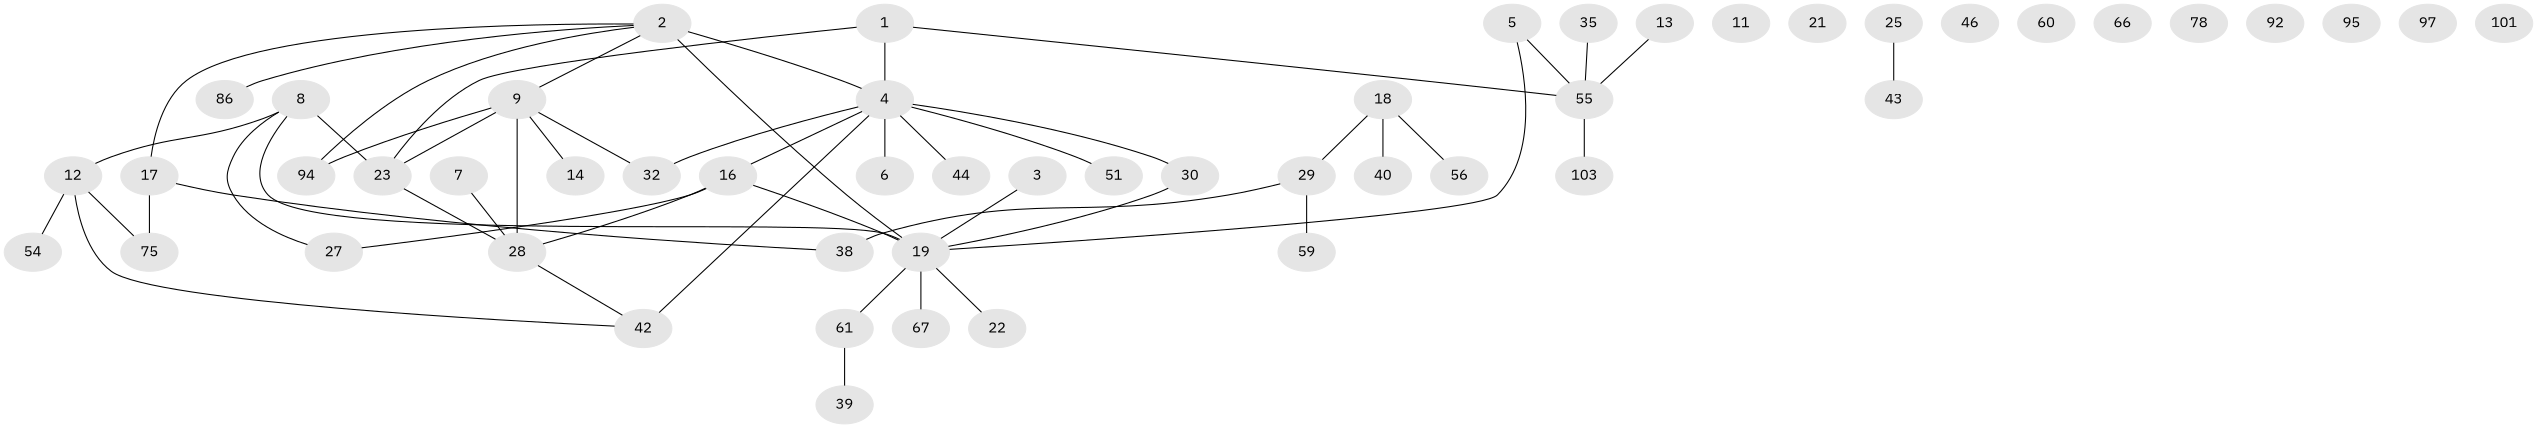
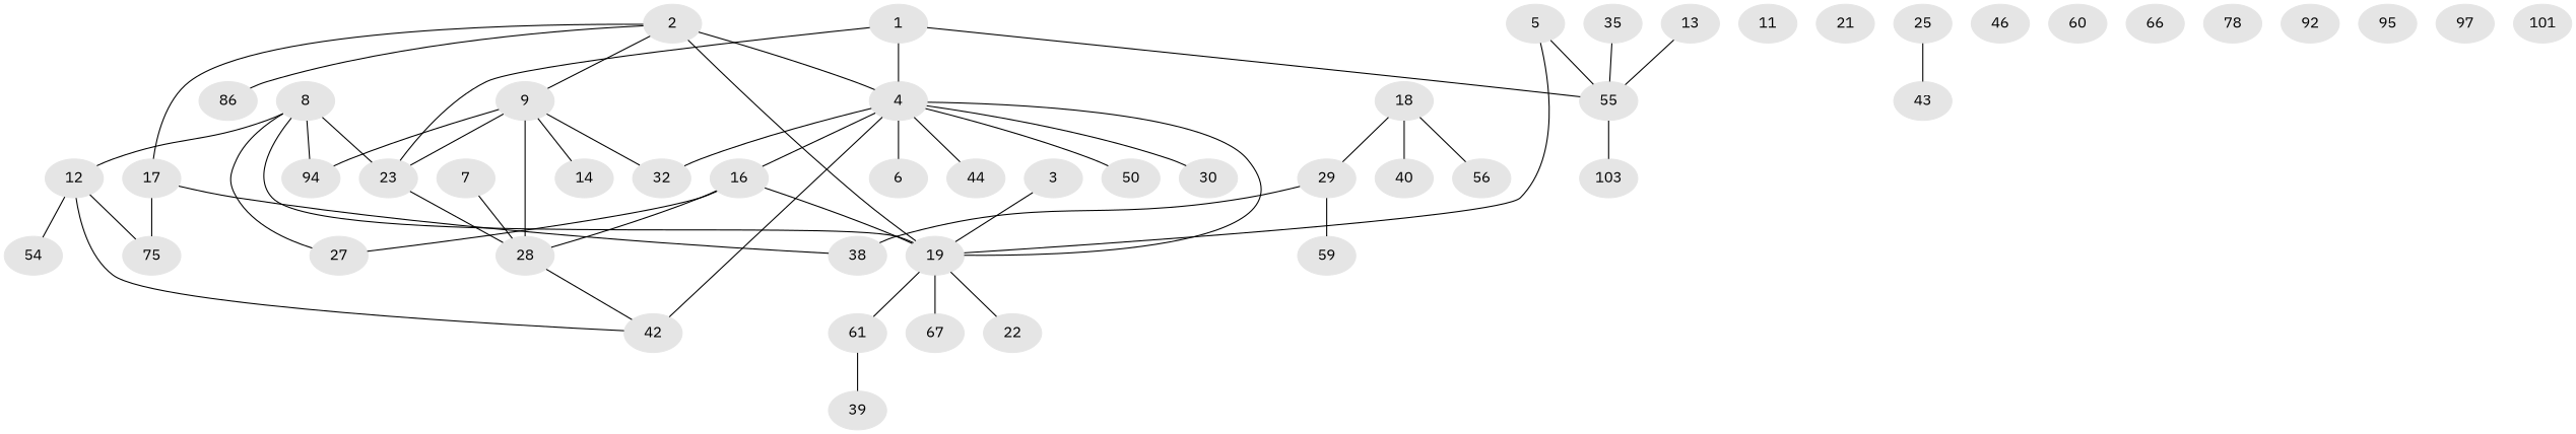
  graph {
    fontname="IBM Plex Sans"
    node [color=gray90 fontname="IBM Plex Sans" style=filled]
    edge [fontname="IBM Plex Sans"]
    1 [super="+10"]
    4 [super="+15+62"]
    23 [super="+68"]
    55 [super="+64"]
    19 [super="+73+31+48"]
    6
    16 [super="+79+37+63"]
    30 [super="+104"]
    32
    42 [super="+65"]
    44 [super="+45"]
-   50 [super="+69" label=51]
+   50 [super="+69"]
    28 [super="+36"]
    103
    2 [super="+24+57"]
    9 [super="+98+53+51"]
    17 [super="+49"]
    86
    94
    14
    38 [super="+84"]
    75 [super="+96"]
    22 [super="+85+47"]
    61 [super="+77"]
    67
    3
    27 [super="+72"]
    5 [super="+20"]
    7 [super="+52+26"]
    8 [super="+41+83+87"]
    12 [super="+102+76"]
    54
    11
    13
    18 [super="+70"]
    29 [super="+80+34"]
    40 [super="+100"]
    56
    59
    39
    21
    25 [super="+58"]
    43 [super="+105"]
    35 [super="+91"]
    46
    60
    66
    78
    92
    95
    97 [super="+107"]
    101
    1 -- 4
    1 -- 23
    1 -- 55
-   30 -- 19
+   4 -- 19
    4 -- 6
    4 -- 16
    4 -- 30
    4 -- 32
    4 -- 42 [weight=2]
    4 -- 44
    4 -- 50
    23 -- 28
    55 -- 103
    19 -- 22
    19 -- 61
    19 -- 67
    16 -- 19
    16 -- 28
    16 -- 27
    28 -- 42
    2 -- 4
    2 -- 19 [weight=3]
    2 -- 9
    2 -- 17
    2 -- 86
-   2 -- 94
+   8 -- 94
    9 -- 23 [weight=2]
    9 -- 32
    9 -- 28
    9 -- 94
    9 -- 14
    17 -- 38
    17 -- 75
    61 -- 39
    3 -- 19
    5 -- 55
    5 -- 19
    7 -- 28
    8 -- 23
    8 -- 19
    8 -- 27
    8 -- 12
    12 -- 42
    12 -- 75
    12 -- 54
    13 -- 55
    18 -- 29
    18 -- 40
    18 -- 56
    29 -- 38
    29 -- 59
    25 -- 43
    35 -- 55
  }
